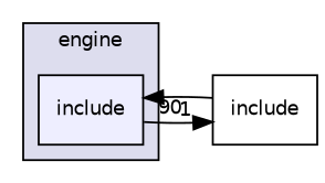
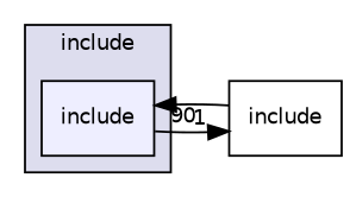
  digraph {
    compound=true
    rankdir=LR
    node [fontname=Helvetica fontsize=10 shape=box]
    edge [labeldistance=1.5 labelfontname=Helvetica labelfontsize=10]
    n1 [fillcolor="#eeeeff" label=include pencolor=black style=filled]
    n2 [label=include]
    subgraph cluster_1 {
      bgcolor="#ddddee"
      fontname=Helvetica
      fontsize=10
-     label=engine
+     label=include
      pencolor=black
      n1
    }
    n1 -> n2 [headlabel=1]
    n2 -> n1 [headlabel=90]
  }
